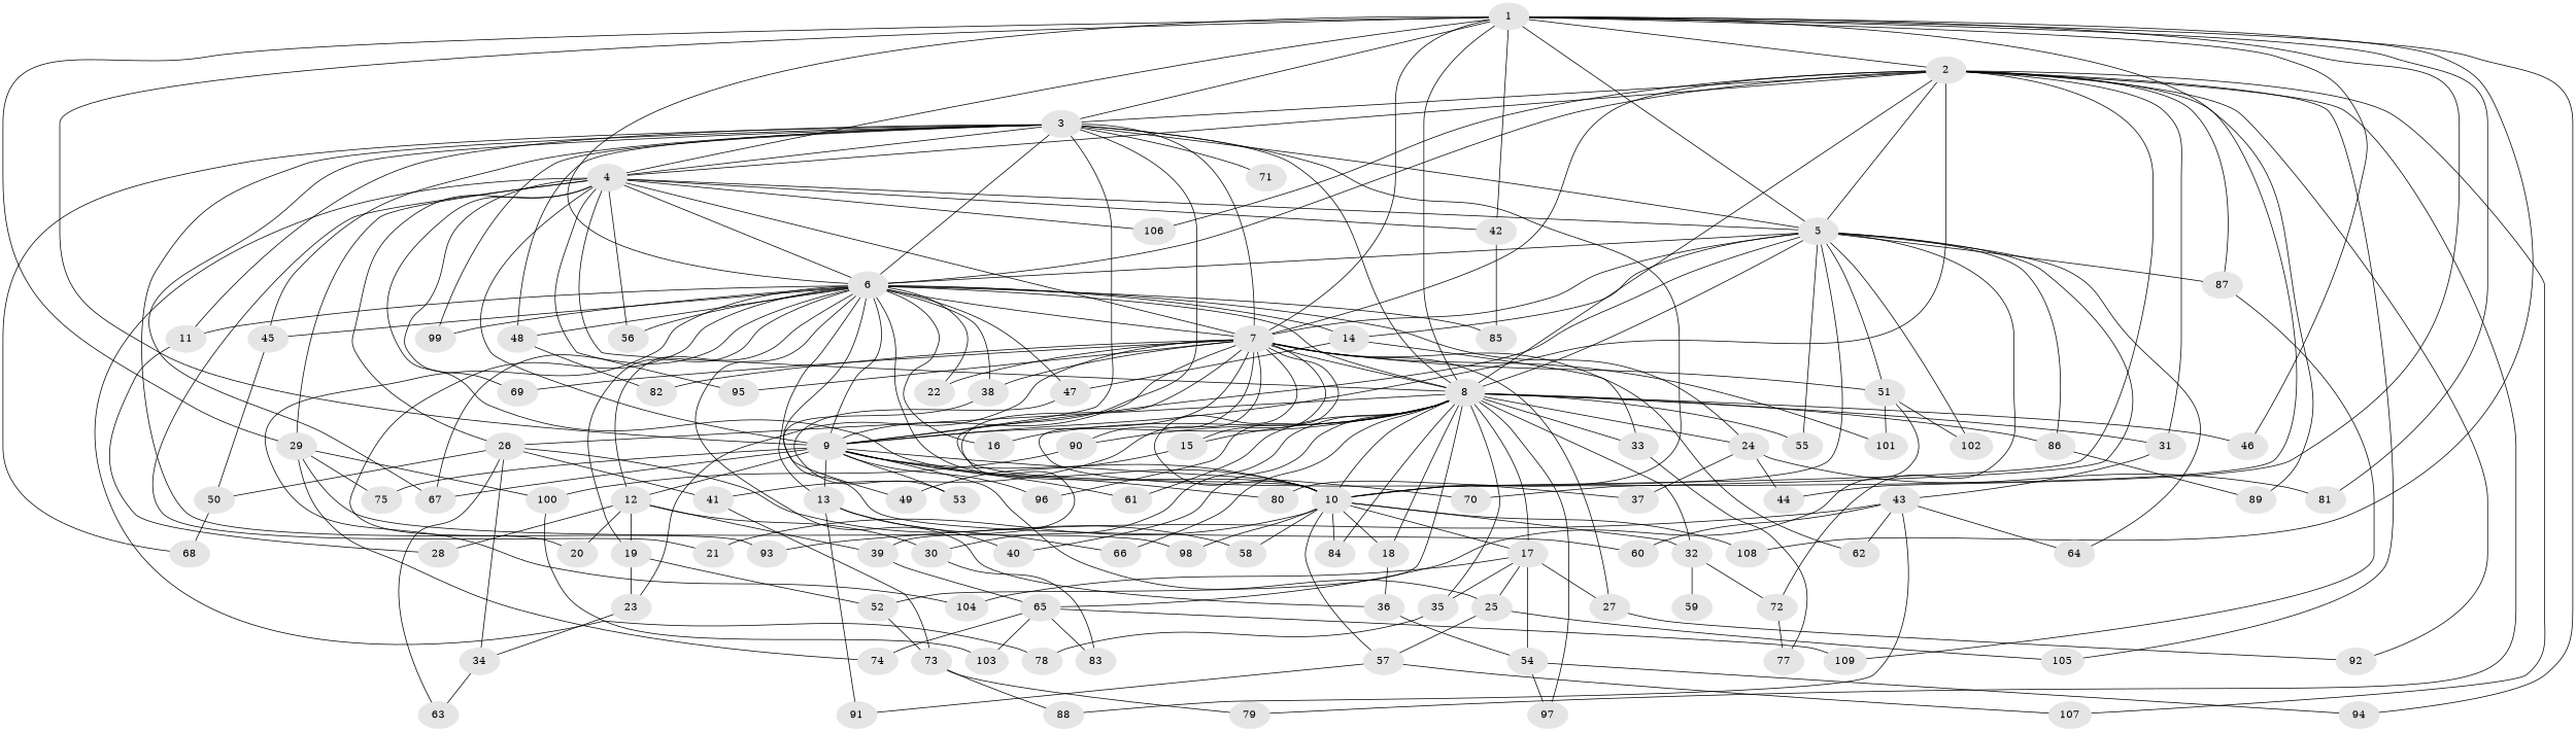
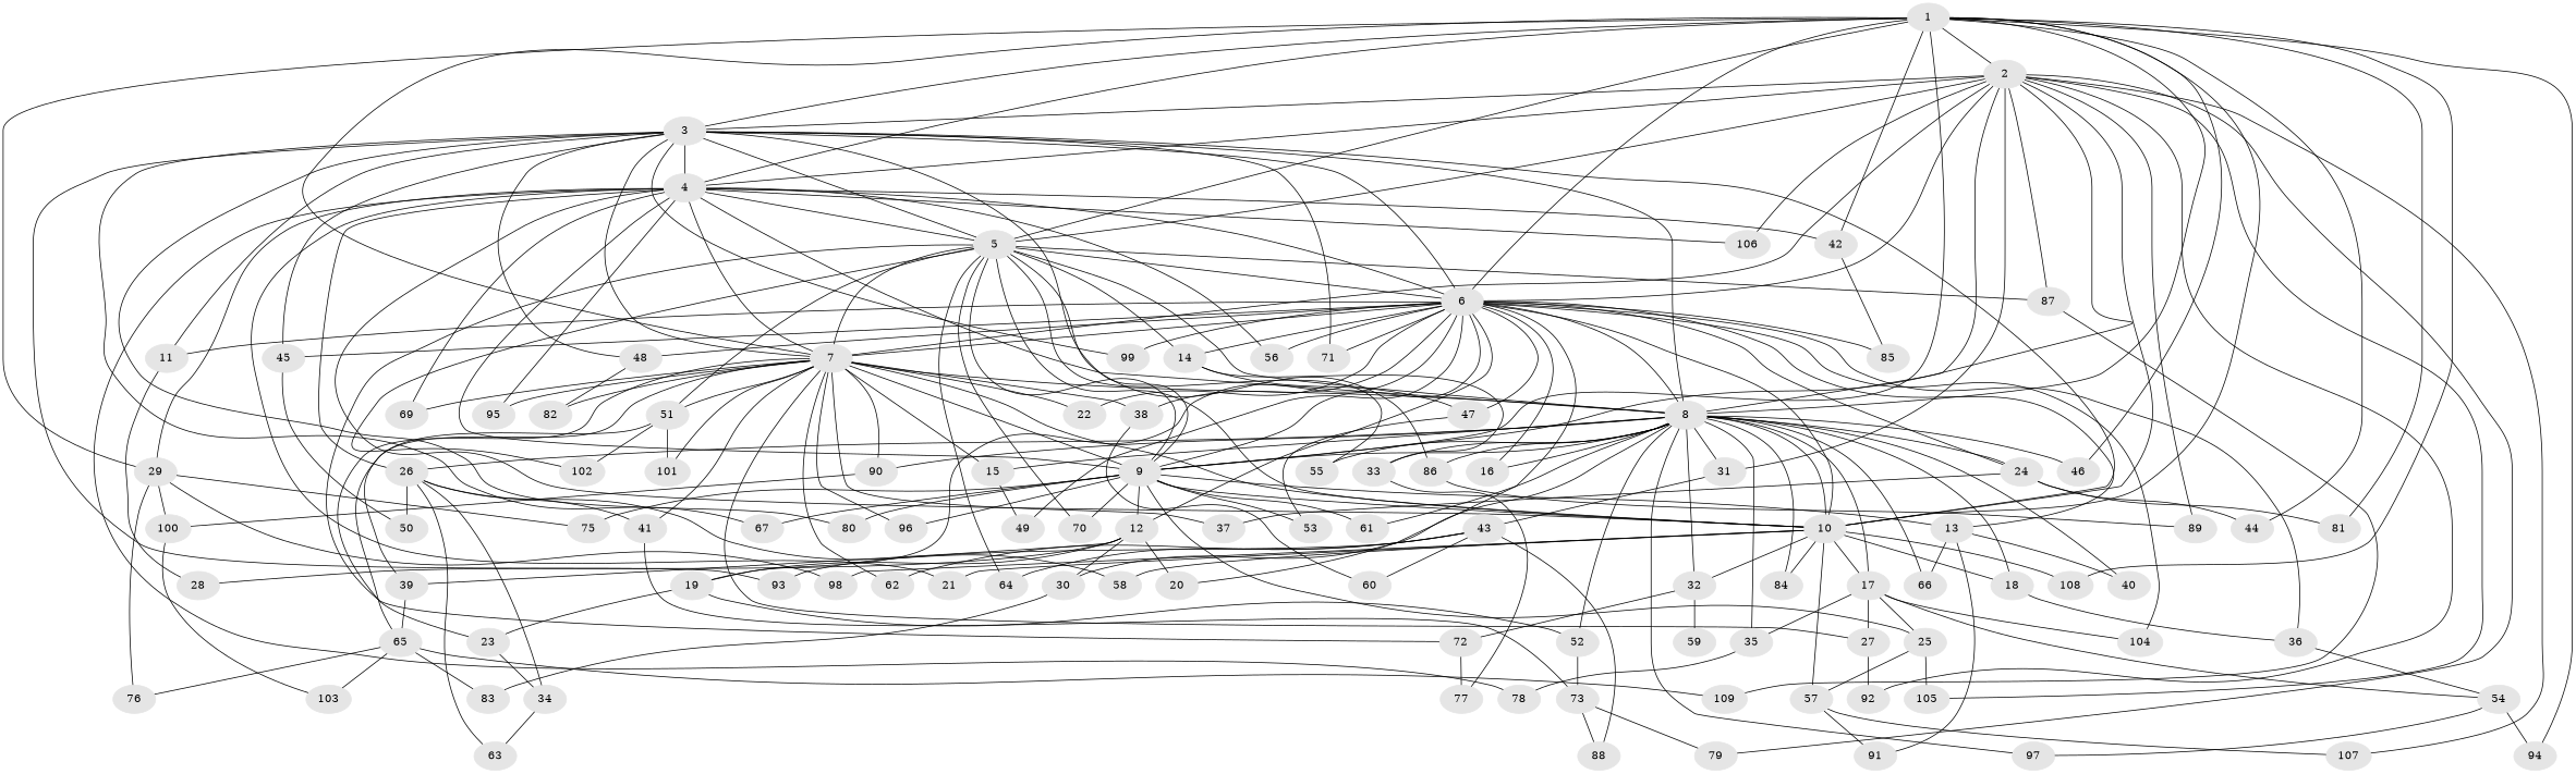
  graph {
    node [color=gray90 style=filled]
    1
    2
    3
    4
    5
    6
    7
    8
    9
    10
    29
    42
    44
    46
    81
    94
    108
    31
    79
    87
    89
    92
    105
    106
    107
    11
    45
    48
    67
-   68
    71
    80
    93
    99
    21
    26
    56
    69
    78
    95
    14
    51
    55
    64
    70
    72
    86
    102
    12
    13
    16
    19
    20
    22
    24
    36
    38
    47
    49
    85
    104
    15
    23
    27
    37
    39
    41
    62
    82
    90
    96
    101
    17
    18
    30
    32
    33
    35
    40
    52
    61
    66
    84
    97
    25
    53
    75
    57
    58
    98
-   76 [label=74]
+   76
    100
    43
    109
    28
    50
    34
    63
    65
    77
    91
    54
    60
    73
    83
    59
    88
    103
    1 -- 2
    1 -- 3
    1 -- 4
    1 -- 5
    1 -- 6
    1 -- 7
    1 -- 8
    1 -- 9
    1 -- 10
    1 -- 29
    1 -- 42
    1 -- 44
    1 -- 46
    1 -- 81
    1 -- 94
    1 -- 108
    2 -- 3
    2 -- 4
    2 -- 5
    2 -- 6
    2 -- 7
    2 -- 8
    2 -- 9
    2 -- 10
    2 -- 31
    2 -- 79
    2 -- 87
    2 -- 89
    2 -- 92
    2 -- 105
    2 -- 106
    2 -- 107
    3 -- 4
    3 -- 5
    3 -- 6
    3 -- 7
    3 -- 8
    3 -- 9
    3 -- 10
    3 -- 11
    3 -- 45
    3 -- 48
    3 -- 67
-   3 -- 68
    3 -- 71
    3 -- 80
    3 -- 93
    3 -- 99
    4 -- 5
    4 -- 6
    4 -- 7
    4 -- 8
    4 -- 9
    4 -- 10
    4 -- 29
    4 -- 42
    4 -- 106
    4 -- 21
    4 -- 26
    4 -- 56
    4 -- 69
    4 -- 78
    4 -- 95
    5 -- 6
    5 -- 7
    5 -- 8
    5 -- 9
    5 -- 10
    5 -- 87
    5 -- 14
    5 -- 51
    5 -- 55
    5 -- 64
    5 -- 70
    5 -- 72
    5 -- 86
    5 -- 102
    6 -- 7
    6 -- 8
    6 -- 9
    6 -- 10
    6 -- 11
    6 -- 45
    6 -- 48
-   6 -- 67
+   6 -- 71
    6 -- 99
    6 -- 56
    6 -- 14
    6 -- 12
    6 -- 13
    6 -- 16
    6 -- 19
    6 -- 20
    6 -- 22
    6 -- 24
    6 -- 36
    6 -- 38
    6 -- 47
    6 -- 49
    6 -- 85
    6 -- 104
    7 -- 8
    7 -- 9
    7 -- 10
    7 -- 69
    7 -- 95
    7 -- 51
    7 -- 22
    7 -- 38
    7 -- 15
    7 -- 23
    7 -- 27
    7 -- 37
    7 -- 39
    7 -- 41
    7 -- 62
    7 -- 82
    7 -- 90
    7 -- 96
    7 -- 101
    8 -- 9
    8 -- 10
    8 -- 46
    8 -- 31
    8 -- 26
    8 -- 55
    8 -- 86
    8 -- 16
    8 -- 24
    8 -- 15
    8 -- 90
    8 -- 17
    8 -- 18
    8 -- 30
    8 -- 32
    8 -- 33
    8 -- 35
    8 -- 40
    8 -- 52
    8 -- 61
    8 -- 66
    8 -- 84
    8 -- 97
    9 -- 10
    9 -- 67
    9 -- 80
    9 -- 70
    9 -- 12
    9 -- 13
    9 -- 96
    9 -- 61
    9 -- 25
    9 -- 53
    9 -- 75
    10 -- 108
    10 -- 21
    10 -- 17
    10 -- 18
    10 -- 32
    10 -- 84
    10 -- 57
    10 -- 58
    10 -- 98
    29 -- 75
    29 -- 98
    29 -- 76
    29 -- 100
    42 -- 85
    31 -- 43
    87 -- 109
    11 -- 28
    45 -- 50
    48 -- 82
    26 -- 41
    26 -- 58
    26 -- 50
    26 -- 34
    26 -- 63
    14 -- 47
    14 -- 33
    51 -- 102
    51 -- 101
    51 -- 65
    72 -- 77
    86 -- 89
    12 -- 19
    12 -- 20
    12 -- 39
    12 -- 30
    12 -- 28
    13 -- 40
    13 -- 66
    13 -- 91
    19 -- 23
    19 -- 52
    24 -- 44
    24 -- 81
    24 -- 37
    36 -- 54
    38 -- 60
    47 -- 53
    15 -- 49
    23 -- 34
    27 -- 92
    39 -- 65
    41 -- 73
    90 -- 100
    17 -- 104
    17 -- 27
    17 -- 35
    17 -- 25
    17 -- 54
    18 -- 36
    30 -- 83
    32 -- 72
    32 -- 59
    33 -- 77
    35 -- 78
    52 -- 73
    25 -- 105
    25 -- 57
    57 -- 107
    57 -- 91
    100 -- 103
    43 -- 93
    43 -- 64
    43 -- 62
    43 -- 60
    43 -- 88
-   50 -- 68
    34 -- 63
    65 -- 76
    65 -- 109
    65 -- 83
    65 -- 103
    54 -- 94
    54 -- 97
    73 -- 79
    73 -- 88
  }
